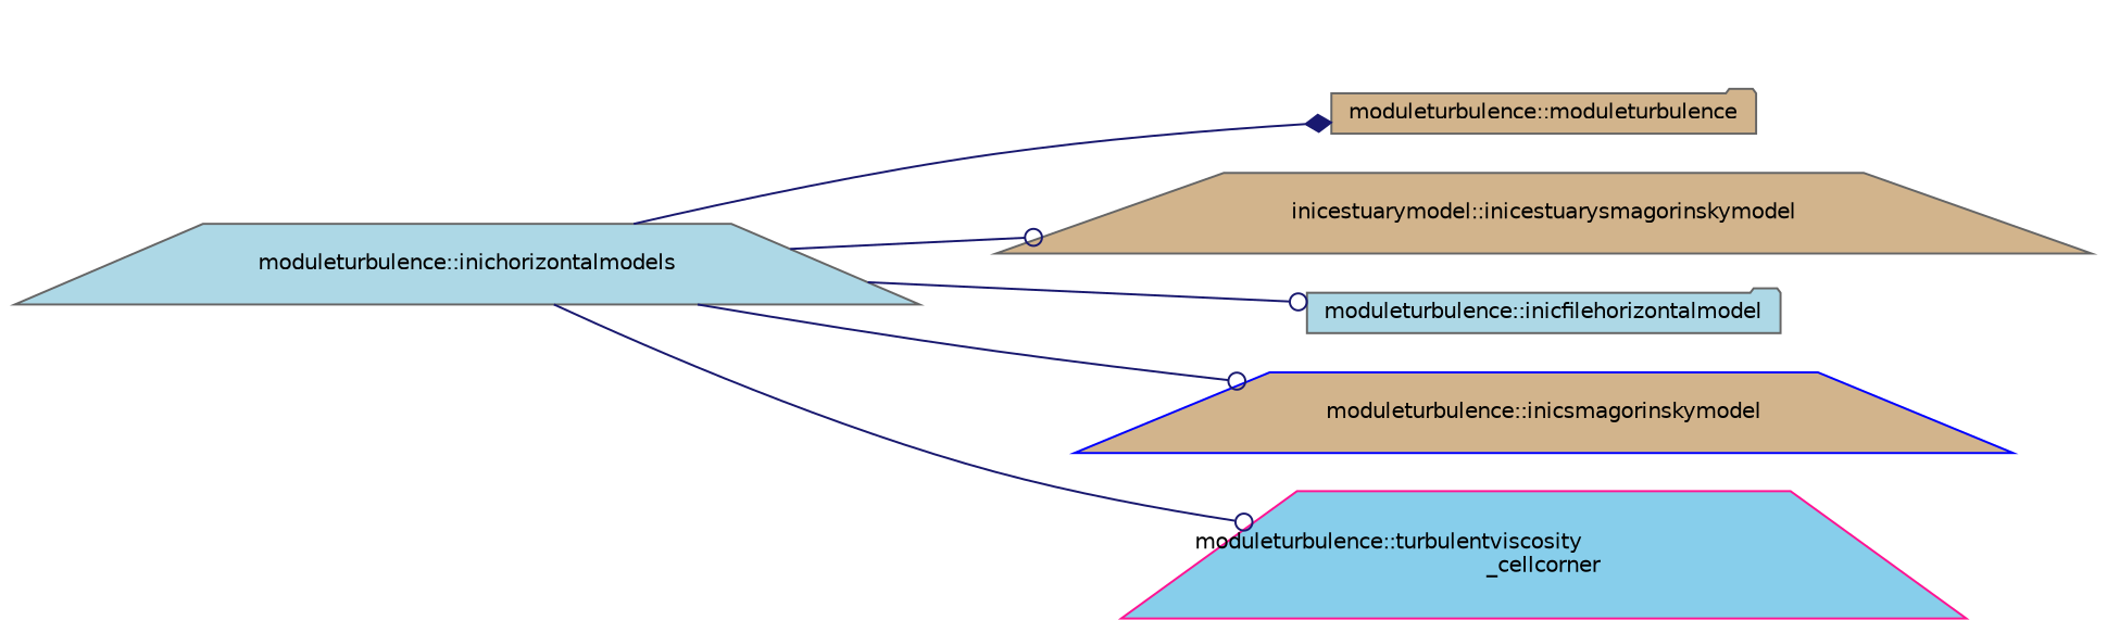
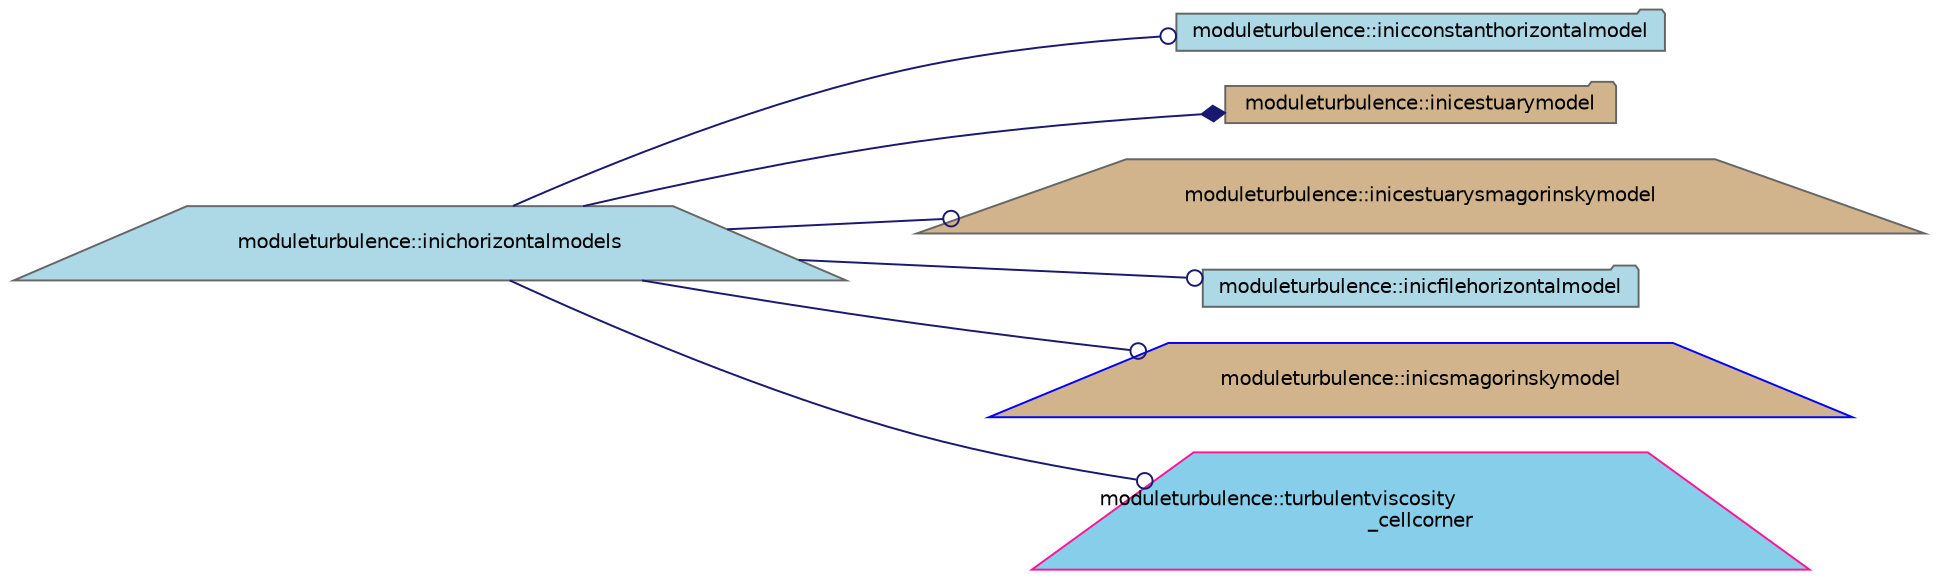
  digraph {
    rankdir=LR
    node [color=gray40 fillcolor=lightblue fontname=Helvetica fontsize=10 shape=trapezium style=filled]
    edge [arrowhead=odot color=midnightblue fontname=Helvetica fontsize=10 labelfontname=Helvetica labelfontsize=10 style=solid]
    n1 [fontcolor=black height=0.2 label="moduleturbulence::inichorizontalmodels" width=0.4]
-   n3 [fillcolor=tan height=0.2 label="moduleturbulence::moduleturbulence" shape=folder width=0.4]
-   n4 [fillcolor=tan height=0.2 label="inicestuarymodel::inicestuarysmagorinskymodel" width=0.4]
+   n2 [height=0.2 label="moduleturbulence::inicconstanthorizontalmodel" shape=folder width=0.4]
+   n3 [fillcolor=tan height=0.2 label="moduleturbulence::inicestuarymodel" shape=folder width=0.4]
+   n4 [fillcolor=tan height=0.2 label="moduleturbulence::inicestuarysmagorinskymodel" width=0.4]
    n5 [height=0.2 label="moduleturbulence::inicfilehorizontalmodel" shape=folder width=0.4]
    n6 [color=blue fillcolor=tan height=0.2 label="moduleturbulence::inicsmagorinskymodel" width=0.4]
    n7 [color=deeppink fillcolor=skyblue height=0.2 label="moduleturbulence::turbulentviscosity\l_cellcorner" width=0.4]
+   n1 -> n2
    n1 -> n3 [arrowhead=diamond]
    n1 -> n4
    n1 -> n5
    n1 -> n6
    n1 -> n7
  }
